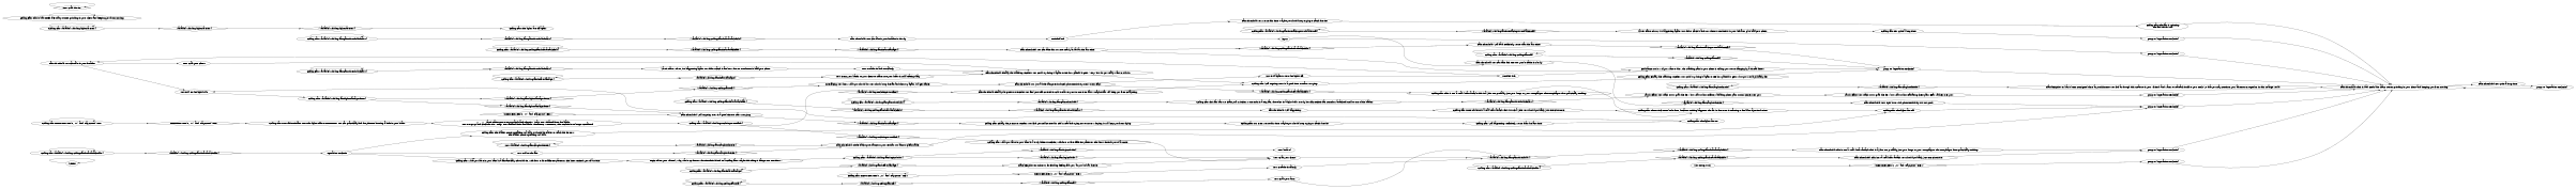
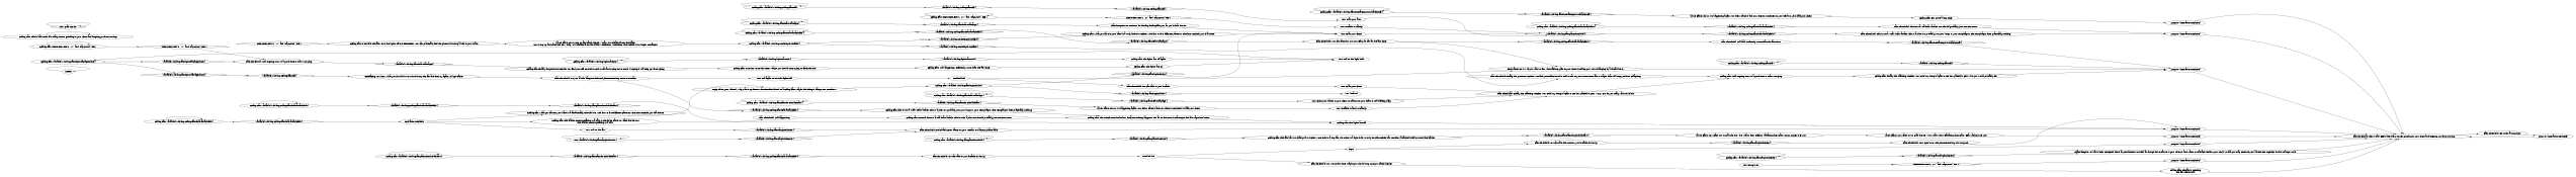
  digraph {
    rankdir=LR
    n1 [label=START]
    n2 [label=input]
    n3 [label="Pain Threshold: You can take this one too. Just breathe in slowly."]
    n4 [label="Jump to: [Operation Neck-Tie]"]
    n5 [label="!(Variable[\"whirling.fan_caught_the_tie\"])" shape=diamond]
    n6 [label="Pain Threshold: This is bad. Feels like sharp stones grinding in your chest and keeping you from moving."]
    n7 [label="You: Grab your chest."]
    n8 [label="!(Variable[\"whirling.fan_pain_threshold\"])" shape=diamond]
    n9 [label="!(Variable[\"whirling.ceiling_fan_heartattack_felt\"])" shape=diamond]
    n10 [label="Jump to: [Operation Neck-Tie]"]
    n11 [label="Pain Threshold: For quite a long time."]
    n12 [label="Ceiling Fan: Still ongoing. Now is a good time to start worrying."]
    n13 [label="Ceiling Fan: Finally the stabbing recedes. You could try doing it again to see how painful it gets -- but you would probably die."]
    n14 [label="Jump to: [Operation Neck-Tie]"]
    n15 [label="Jump to: [Operation Neck-Tie]"]
    n16 [label="Pain Threshold: You can take it. Just breathe."]
    n17 [label="You: Grab your chest."]
    n18 [label="Pain Threshold: Finally the stabbing recedes. You could try doing it again to see how painful it gets. (Very.) But do you really want to risk it?"]
    n19 [label="Untitled hub"]
    n20 [label="Endurance: Do it -- *if you want to die*, the stabbing pain in your chest is telling you. You're hanging by a thread here..."]
    n21 [label="Ceiling Fan: The lights are off."]
    n22 [label="Jump to: [Operation Neck-Tie]"]
    n23 [label="Jump to: [Operation Neck-Tie]"]
    n24 [label="Pain Threshold: Still ongoing. Now is a good time to start worrying."]
    n25 [label="!(Variable[\"whirling.fan_heart_damage\"])" shape=diamond]
    n26 [label="Ceiling Fan: Finally the pressure recedes. You find yourself covered in cold sweat and trying not to move -- hoping it will keep you from dying."]
    n27 [label="Ceiling Fan: Variable[\"whirling.lights_are_on\"]"]
    n28 [label="Variable[\"whirling.lights_are_on\"]" shape=diamond]
    n29 [label="!(Variable[\"whirling.lights_are_on\"])" shape=diamond]
    n30 [label="Ceiling Fan: The lights are off again."]
    n31 [label="You: Pull on the light bulb."]
    n32 [label="Ceiling Fan: Variable[\"whirling.fan_light_damage_done\"]"]
    n33 [label="Ceiling Fan: The lights are on."]
    n34 [label="Ceiling Fan: It's even worse this time. Maybe you should stop trying to catch the tie?"]
    n35 [label="Ceiling Fan: Still happening. Definitely worse than the last time."]
    n36 [label="Savoir Faire: You reach out to grab the tie... but what's this? Radiating chest pain! Fear washes over you."]
    n37 [label="Pain Threshold: You can take it. Just breathe in slowly."]
    n38 [label="Untitled hub"]
    n39 [label="Pain Threshold: It's worse this time. Maybe you should stop trying to catch the tie?"]
    n40 [label="Ceiling Fan: This is bad. Feels like sharp stones grinding in your chest and keeping you from moving."]
    n41 [label="Ceiling Fan: For quite a long time."]
    n42 [label="Pain Threshold: Your eyes burn with photosensitivity. It's not good."]
    n43 [label="Ceiling Fan: This fan has two chain pull switches -- one ends in a tiny fan, the other in a light bulb. A truly horrific necktie has somehow attached itself to one of the blades."]
    n44 [label="!(Variable[\"whirling.fan_pain_threshold_heart\"])" shape=diamond]
    n45 [label="Savoir Faire: You reach out to grab the tie... but what's this? Diffuse, radiating chest pain! Doom comes over you."]
    n46 [label="Pain Threshold: Little black spots dance on your retinas. It's almost pleasurable."]
    n47 [label="Ceiling Fan: Variable[\"whirling.fan_caught_the_tie\"]"]
    n48 [label="Variable[\"whirling.fan_caught_the_tie\"]" shape=diamond]
    n49 [label="Inland Empire: Or has it been consigned there as punishment? You feel as though this creature is your *friend* and wants to reattach itself to your neck. So that you may continue your adventures together in this strange world!"]
    n50 [label="You: Grab your arm."]
    n51 [label="Ceiling Fan: The blades come squeaking to a halt. It should be easier to reach the tie now.\nThe blades come squeaking to a halt. "]
    n52 [label="You: [Leave.]"]
    n53 [label="Inland Empire: An ominous, foreboding feeling fills you, as you look at the tie."]
    n54 [label="Savoir Faire: Oh no, it's happening again. You didn't catch it and now there's numbness in half your chest."]
    n55 [label="You: Breathe in and out calmly."]
    n56 [label="Ceiling Fan: Variable[\"whirling.ceiling_fan_heartattack_felt\"]"]
    n57 [label="Variable[\"whirling.ceiling_fan_heartattack_felt\"]" shape=diamond]
    n58 [label="Pain Threshold: This isn't a real heart attack. You should probably just exercise more."]
    n59 [label="Jump to: [Operation Neck-Tie]"]
    n60 [label="!(Variable[\"whirling.ceiling_fan_heartattack_felt\"])" shape=diamond]
    n61 [label="Pain Threshold: Still bad. Definitely worse than the last time."]
    n62 [label="!(Variable[\"whirling.fan_interfacing_turn_blades_off\"])" shape=diamond]
    n63 [label="You: Press your hands to your chest to make sure your heart is still beating okay."]
    n64 [label="Savoir Faire: Oh no, it's happening again. You didn't catch it and now there's numbness in your left arm, plus half your chest."]
    n65 [label="Pain Threshold: You can take this. It's not nearly as bad as the last time."]
    n66 [label="Ceiling Fan: Variable[\"whirling.ceiling_fan_heartattack_felt\"]"]
    n67 [label="Variable[\"whirling.ceiling_fan_heartattack_felt\"]" shape=diamond]
    n68 [label="Operation Neck-Tie"]
    n69 [label="Ceiling Fan: What you have in your hand is a fantastically colourful tie, with four or five different patterns. The knot reminds you of a noose."]
    n70 [label="You: Pull on the fan."]
    n71 [label="!(Variable[\"whirling.ceiling_fan_heartattack_felt\"])" shape=diamond]
    n72 [label="Ceiling Fan: Variable[\"whirling.ceiling_fan_heartattack_felt\"]"]
    n73 [label="Variable[\"whirling.ceiling_fan_heartattack_felt\"]" shape=diamond]
    n74 [label="!(Variable[\"whirling.fan_heart_damage\"])" shape=diamond]
    n75 [label="!(Variable[\"whirling.ceiling_fan_heartattack_felt\"])" shape=diamond]
    n76 [label="Ceiling Fan: This is not a *real* heart attack. This is a joke. It's probably just your lungs or your oesophagus. The oesophagus does practically nothing."]
    n77 [label="Ceiling Fan: The switch must be broken, because nothing happens. The air in the room is starting to feel like vaporized urine."]
    n78 [label="You: Bring it on."]
    n79 [label="!(IsHourBetween(0,  21)  and  DayCount() == 1)" shape=diamond]
    n80 [label="Jump to: [Operation Neck-Tie]"]
    n81 [label="You: Grab the tie." shape=diamond]
    n82 [label="You: Variable[\"whirling.fan_caught_the_tie\"]"]
    n83 [label="Variable[\"whirling.fan_caught_the_tie\"]" shape=diamond]
    n84 [label="!(Variable[\"whirling.fan_caught_the_tie\"])" shape=diamond]
    n85 [label="Ceiling Fan: Variable[\"whirling.ceiling_fan_off\"]"]
    n86 [label="Variable[\"whirling.ceiling_fan_off\"]" shape=diamond]
    n87 [label="!(Variable[\"whirling.ceiling_fan_off\"])" shape=diamond]
    n88 [label="Ceiling Fan: Variable[\"whirling.fan_heart_damage\"]"]
    n89 [label="Variable[\"whirling.fan_heart_damage\"]" shape=diamond]
    n90 [label="Pain Threshold: Finally the pressure recedes. You find yourself covered in cold sweat. Try not to move too fast -- maybe that will keep you from collapsing."]
    n91 [label="Logic: If it's your *friend*, why was it up there? Who ties their friend to a ceiling fan? Maybe this thing is dangerous somehow..."]
    n92 [label="Ceiling Fan: Variable[\"whirling.fan_logic_doubt\"]"]
    n93 [label="Variable[\"whirling.fan_light_damage_done\"]" shape=diamond]
    n94 [label="!(Variable[\"whirling.fan_light_damage_done\"])" shape=diamond]
    n95 [label="Ceiling Fan: The fan is spinning.\nThe fan stands still."]
    n96 [label="Pain Threshold: Still happening."]
    n97 [label="Ceiling Fan: None of these is a real heart attack. This is such a joke. You should probably just exercise more."]
    n98 [label="Ceiling Fan: Variable[\"whirling.ceiling_fan_heartattack_felt\"]"]
    n99 [label="Variable[\"whirling.ceiling_fan_heartattack_felt\"]" shape=diamond]
    n100 [label="!(Variable[\"whirling.fan_pain_threshold_heart\"])" shape=diamond]
    n101 [label="Pain Threshold: This is not a *real* heart attack. This is a joke. It's probably just your lungs or your oesophagus. The oesophagus does practically nothing."]
    n102 [label="Ceiling Fan: IsHourBetween(0,  21)  and  DayCount() == 1"]
    n103 [label="IsHourBetween(0,  21)  and  DayCount() == 1" shape=diamond]
    n104 [label="You: Breathe in calmly."]
    n105 [label="Ceiling Fan: Variable[\"whirling.fan_pain_threshold\"]"]
    n106 [label="Variable[\"whirling.fan_pain_threshold\"]" shape=diamond]
    n107 [label="Ceiling Fan: Variable[\"whirling.fan_pain_threshold_heart\"]"]
    n108 [label="Variable[\"whirling.fan_pain_threshold_heart\"]" shape=diamond]
    n109 [label="Savoir Faire: You swoop up and catch the tie... Snap! It's released from the blade.\nYou swoop up and catch the tie... snap! It's released from the blade. WARNING! WARNING! The necktie is no longer contained.\n"]
    n110 [label="Ceiling Fan: Variable[\"whirling.necktie_personified\"]"]
    n111 [label="Variable[\"whirling.necktie_personified\"]" shape=diamond]
    n112 [label="!(Variable[\"whirling.necktie_personified\"])" shape=diamond]
    n113 [label="Pain Threshold: It's just a little hangover-induced photosensitivity. Don't over-react."]
    n114 [label="You: Pull again to turn the lights off."]
    n115 [label="Ceiling Fan: Variable[\"whirling.fan_interfacing_turn_blades_off\"]"]
    n116 [label="Variable[\"whirling.fan_interfacing_turn_blades_off\"]" shape=diamond]
    n117 [label="Ceiling Fan: Variable[\"whirling.fan_pain_threshold_heart\"]"]
    n118 [label="Variable[\"whirling.fan_pain_threshold_heart\"]" shape=diamond]
    n119 [label="Ceiling Fan: Variable[\"whirling.fan_heart_damage\"]"]
    n120 [label="Variable[\"whirling.fan_heart_damage\"]" shape=diamond]
    n121 [label="Ceiling Fan: Variable[\"whirling.ceiling_fan_off\"]"]
    n122 [label="Variable[\"whirling.ceiling_fan_off\"]" shape=diamond]
    n123 [label="!(Variable[\"whirling.ceiling_fan_off\"])" shape=diamond]
    n124 [label="Interfacing: You know what you should do? You should stop the fan and then try again, it'll get easier."]
    n125 [label="Ceiling Fan: IsHourBetween(0,  17)  and  DayCount() == 1"]
    n126 [label="IsHourBetween(0,  17)  and  DayCount() == 1" shape=diamond]
    n127 [label="Ceiling Fan: A terrible mistake! Turn the lights off IMMEDIATELY! You can practically feel the photons burning a hole in your brain."]
    n128 [label="!(IsHourBetween(0,  17)  and  DayCount() == 1)" shape=diamond]
    n129 [label="Variable[\"whirling.fan_logic_doubt\"]" shape=diamond]
    n130 [label="!(Variable[\"whirling.fan_logic_doubt\"])" shape=diamond]
    n131 [label="Ceiling Fan: What you have in your hand is a truly hideous necktie, with four or five different patterns. The knot reminds you of a noose."]
    n1 -> n1
    n2 -> n3
    n2 -> n4
    n3 -> n5
    n4 -> n6
    n5 -> n42
    n6 -> n11
    n7 -> n8
    n8 -> n9
    n9 -> n101
    n10 -> n6
    n11 -> n23
    n12 -> n13
    n13 -> n14
    n14 -> n6
    n15 -> n6
    n16 -> n17
    n17 -> n18
    n18 -> n12
    n19 -> n16
    n19 -> n20
    n20 -> n14
    n21 -> n22
    n22 -> n6
    n23 -> n6
    n24 -> n25
    n25 -> n26
    n26 -> n34
    n27 -> n27
    n27 -> n28
    n28 -> n29
    n29 -> n30
-   n16 -> n31
+   n30 -> n31
    n31 -> n32
    n32 -> n93
    n32 -> n94
    n33 -> n31
    n34 -> n35
    n35 -> n33
    n36 -> n15
    n37 -> n38
    n38 -> n2
    n38 -> n39
    n39 -> n95
    n40 -> n40
    n41 -> n10
    n42 -> n22
    n43 -> n44
    n44 -> n45
    n45 -> n36
    n46 -> n22
    n47 -> n47
    n47 -> n48
    n48 -> n49
    n49 -> n6
    n50 -> n8
    n51 -> n21
    n53 -> n7
    n54 -> n55
    n55 -> n18
    n56 -> n56
    n56 -> n57
    n57 -> n58
    n58 -> n59
    n59 -> n6
    n60 -> n61
    n61 -> n62
    n62 -> n14
    n63 -> n18
    n64 -> n41
    n65 -> n20
    n65 -> n60
    n66 -> n66
    n66 -> n67
    n67 -> n68
    n68 -> n51
    n68 -> n69
    n68 -> n70
    n69 -> n91
    n70 -> n84
    n71 -> n37
    n72 -> n72
    n72 -> n73
    n73 -> n74
    n74 -> n65
    n75 -> n76
    n76 -> n77
    n77 -> n21
    n78 -> n79
    n79 -> n80
    n80 -> n6
    n81 -> n81
    n82 -> n82
    n82 -> n83
    n83 -> n46
    n84 -> n46
    n85 -> n85
    n85 -> n86
    n86 -> n87
    n87 -> n50
    n88 -> n88
    n88 -> n89
    n89 -> n53
    n90 -> n12
    n91 -> n92
    n92 -> n129
    n92 -> n130
    n93 -> n24
    n94 -> n123
    n95 -> n6
    n96 -> n97
    n97 -> n77
    n98 -> n98
    n98 -> n99
    n99 -> n100
    n100 -> n96
    n101 -> n59
    n102 -> n102
    n102 -> n103
    n103 -> n104
    n104 -> n8
    n105 -> n105
    n105 -> n106
    n106 -> n43
    n107 -> n107
    n107 -> n108
    n108 -> n71
    n109 -> n110
    n110 -> n111
    n110 -> n112
    n111 -> n90
    n112 -> n131
    n113 -> n75
    n113 -> n114
    n114 -> n19
    n115 -> n115
    n115 -> n116
    n116 -> n64
    n117 -> n117
    n117 -> n118
    n118 -> n54
    n119 -> n119
    n119 -> n120
    n120 -> n63
    n121 -> n121
    n121 -> n122
    n122 -> n14
    n123 -> n124
    n124 -> n113
    n125 -> n125
-   n125 -> n126
+   n125 -> n128
    n126 -> n127
    n127 -> n109
    n128 -> n24
    n129 -> n52
    n130 -> n7
    n131 -> n7
  }
